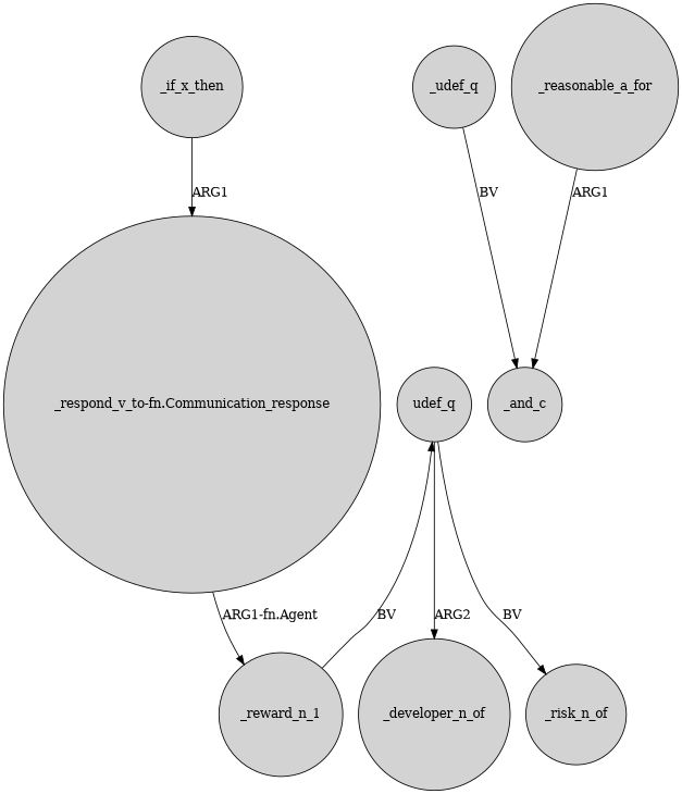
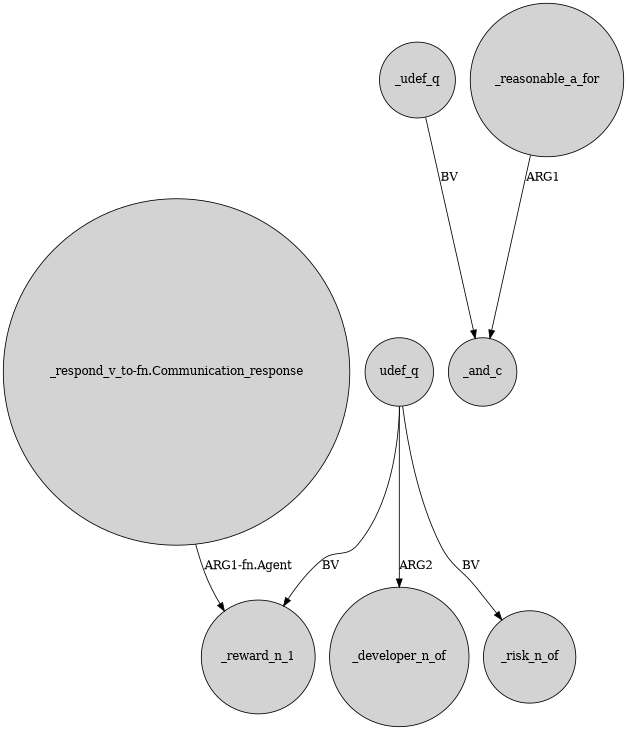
  digraph {
    node [shape=circle style=filled]
    udef_q
    _risk_n_of
    _reward_n_1
    _developer_n_of
    n5 [label=_udef_q]
    _and_c
    _reasonable_a_for
-   _if_x_then
    "_respond_v_to-fn.Communication_response"
    udef_q -> _risk_n_of [label=BV]
-   _reward_n_1 -> udef_q [label=BV]
+   udef_q -> _reward_n_1 [label=BV]
    udef_q -> _developer_n_of [label=ARG2]
    n5 -> _and_c [label=BV]
    _reasonable_a_for -> _and_c [label=ARG1]
-   _if_x_then -> "_respond_v_to-fn.Communication_response" [label=ARG1]
    "_respond_v_to-fn.Communication_response" -> _reward_n_1 [label="ARG1-fn.Agent"]
  }
